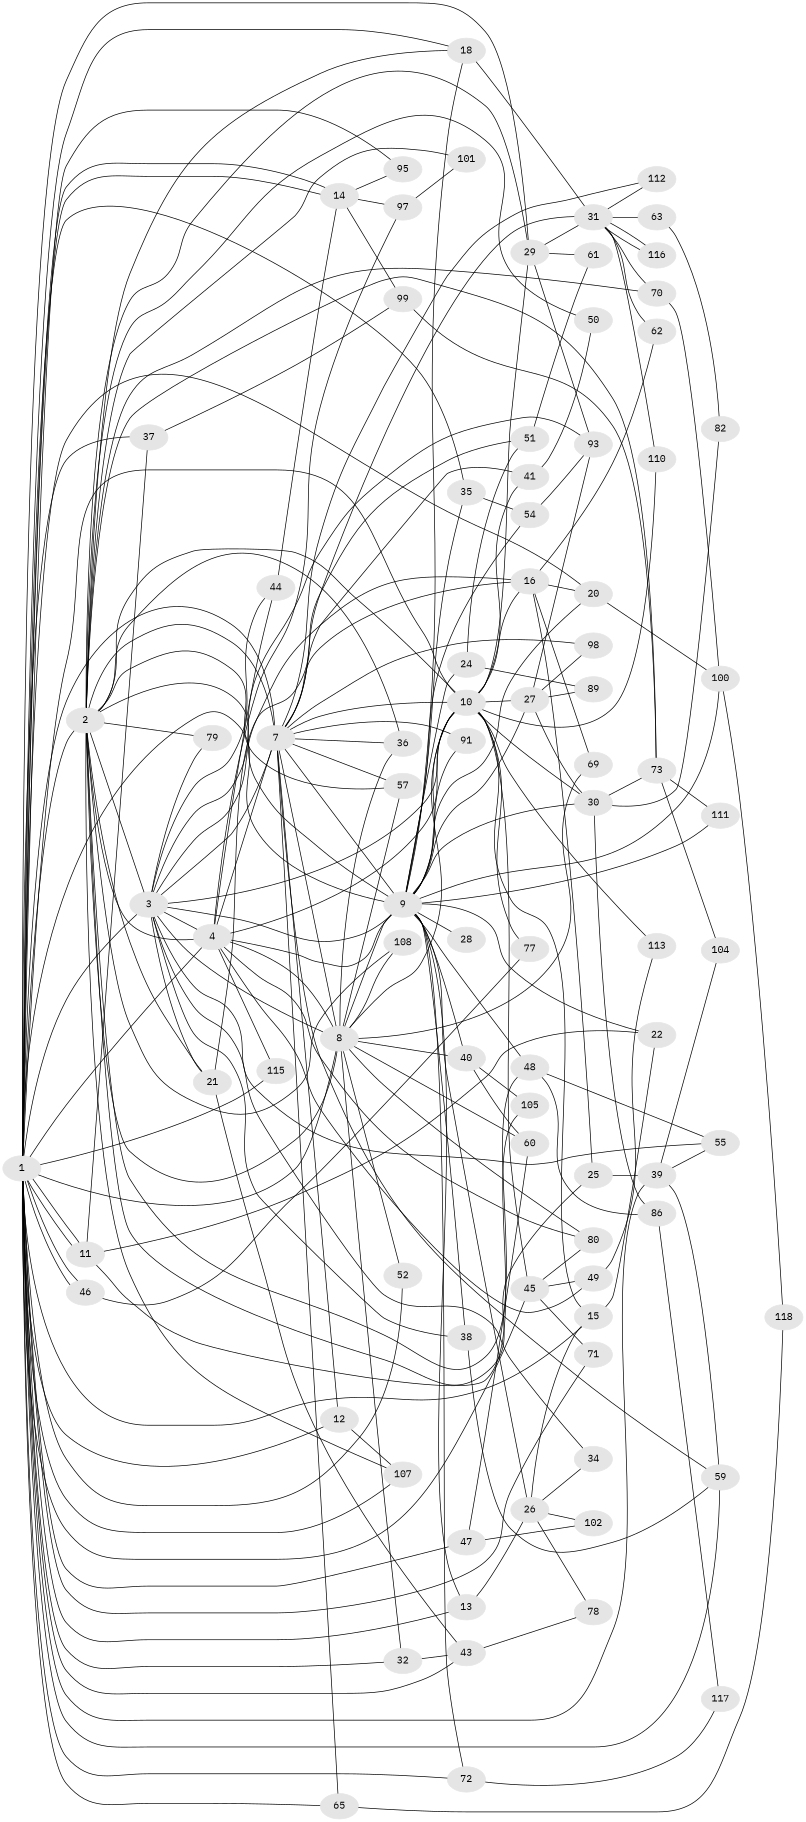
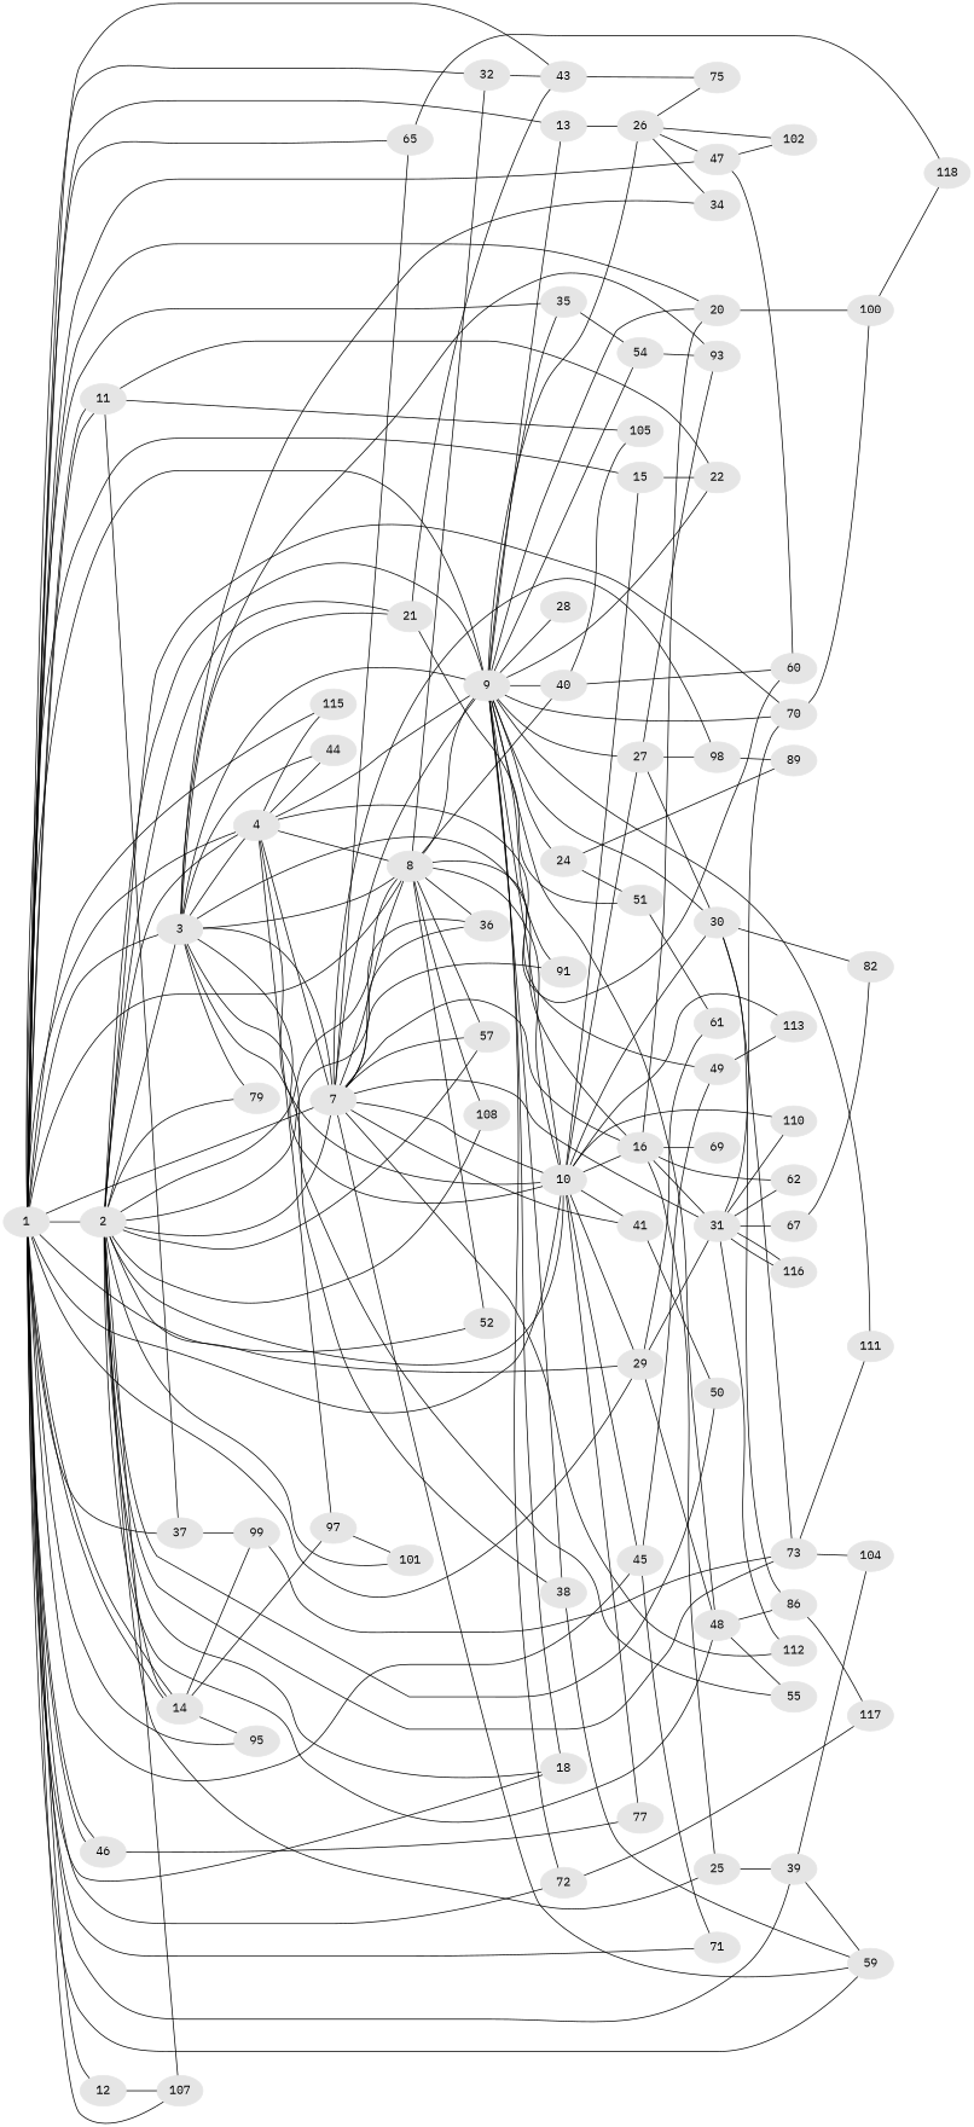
  graph {
    fontname="IBM Plex Mono"
    rankdir=LR
    node [color=gray90 fontname="IBM Plex Mono" style=filled]
    edge [fontname="IBM Plex Mono"]
    1 [super="+87"]
    2 [super="+6"]
    3 [super="+5"]
    4 [super="+96"]
    7 [super="+75"]
    8 [super="+23"]
    9 [super="+17"]
    10 [super="+33"]
    11
    12 [super="+63"]
    13
    14 [super="+19"]
    15
    18 [super="+58"]
    20 [super="+56"]
    29 [super="+120"]
    32
    35 [super="+84"]
    37
    39 [super="+64"]
    43 [super="+119"]
    45 [super="+66"]
    46
    47
    52
    59 [super="+74"]
    65
    71
    72
    95
    107 [super="+109"]
    115
    21
    25
    36
    48 [super="+83"]
    50
    57
    70
    73 [super="+85"]
    79
    101
    108
    16 [super="+88"]
    34
    38
    44
    55 [super="+68"]
    93 [super="+103"]
    49
-   80 [super="+94"]
    97
    31 [super="+42"]
    41
    91
    98
    112
    40
    60 [super="+76"]
    69
    24 [super="+90"]
    22 [super="+53"]
    26
    27
    28
    30
    54
    100 [super="+106"]
    111
    77
    110
    113
    105
    99
    61
    104
-   78
+   78 [label=75]
    102
    118
    117
    51
    86
    62 [super="+81"]
    89
-   67 [label=63]
+   67
    116
    82
    1 -- 2 [weight=3]
    1 -- 3 [weight=2]
    1 -- 4 [weight=2]
    1 -- 7
    1 -- 8
    1 -- 9
    1 -- 10
    1 -- 11
    1 -- 11
    1 -- 12
    1 -- 13
    1 -- 14
    1 -- 14
    1 -- 15
    1 -- 18
    1 -- 20
    1 -- 29
    1 -- 32
    1 -- 35 [weight=2]
    1 -- 37
    1 -- 39
    1 -- 43
    1 -- 45 [weight=2]
    1 -- 46
    1 -- 46
    1 -- 47
    1 -- 52
    1 -- 59
    1 -- 65
    1 -- 71
    1 -- 72
    1 -- 95
    1 -- 107
    1 -- 115
    2 -- 3 [weight=4]
    2 -- 4 [weight=2]
    2 -- 7 [weight=2]
    2 -- 8 [weight=2]
    2 -- 9 [weight=2]
    2 -- 10 [weight=2]
-   44 -- 14
+   2 -- 14
    2 -- 18
    2 -- 29
    2 -- 107
    2 -- 21
    2 -- 25
    2 -- 36
    2 -- 48
    2 -- 50
    2 -- 57
    2 -- 70
    2 -- 73
    2 -- 79
    2 -- 101
    2 -- 108
    3 -- 4 [weight=2]
    3 -- 7 [weight=2]
    3 -- 8 [weight=2]
    3 -- 9 [weight=3]
    3 -- 10 [weight=2]
    3 -- 21
    3 -- 79
    3 -- 16
    3 -- 34
    3 -- 38
    3 -- 44
    3 -- 55
    3 -- 93
    4 -- 7
    4 -- 8 [weight=2]
    4 -- 9
    4 -- 10
    4 -- 115
    4 -- 44
    4 -- 49
-   4 -- 80
    4 -- 97
    7 -- 8
    7 -- 9
    7 -- 10
-   7 -- 12 [weight=2]
    7 -- 59
    7 -- 65
    7 -- 36
    7 -- 57
    7 -- 16
    7 -- 31
    7 -- 41
    7 -- 91
    7 -- 98
    7 -- 112
    8 -- 9
    8 -- 10
    8 -- 32
    8 -- 52
    8 -- 36
    8 -- 57
    8 -- 108
-   8 -- 80
    8 -- 40
    8 -- 60
-   8 -- 69
    9 -- 10
    9 -- 13
    9 -- 18
    9 -- 20
    9 -- 35
    9 -- 72
    9 -- 48
    9 -- 38
    9 -- 91
    9 -- 40
    9 -- 24 [weight=2]
    9 -- 22
    9 -- 26
    9 -- 27
    9 -- 28 [weight=2]
    9 -- 30
    9 -- 54
-   9 -- 100
+   9 -- 70
    9 -- 111
    10 -- 15
    10 -- 29
    10 -- 45
    10 -- 16
    10 -- 41
    10 -- 27
    10 -- 30
    10 -- 77
    10 -- 110
    10 -- 113
    11 -- 37
    11 -- 22
    11 -- 105
    12 -- 107
    13 -- 26
    14 -- 95
    14 -- 97
    14 -- 99
    15 -- 22
-   18 -- 31
+   16 -- 31
    20 -- 100
-   29 -- 93
+   29 -- 48
    29 -- 31
    29 -- 61
    32 -- 43
    35 -- 54
    37 -- 99
    39 -- 59
-   39 -- 55
    39 -- 104
    43 -- 78
    45 -- 71
    45 -- 49
-   45 -- 80
    46 -- 77
    47 -- 60
    47 -- 102
    65 -- 118
    72 -- 117
    21 -- 43
    21 -- 51
    25 -- 39
    48 -- 55
    48 -- 86
    70 -- 100
    73 -- 111
    73 -- 104
    16 -- 20
    16 -- 25
    16 -- 69
    16 -- 62
    38 -- 59
    49 -- 113
    97 -- 101
    31 -- 70
    31 -- 112
    31 -- 110
    31 -- 62 [weight=2]
    31 -- 67 [weight=2]
    31 -- 116
    31 -- 116
    41 -- 50
    40 -- 60
    40 -- 105
    24 -- 51
    24 -- 89
-   26 -- 15
+   26 -- 47
    26 -- 34
    26 -- 78
    26 -- 102
    27 -- 93
    27 -- 98
    27 -- 30
-   27 -- 89
+   98 -- 89
    30 -- 73
    30 -- 86
    30 -- 82
    54 -- 93
    100 -- 118
    99 -- 73
    51 -- 61
    86 -- 117
    67 -- 82
  }
